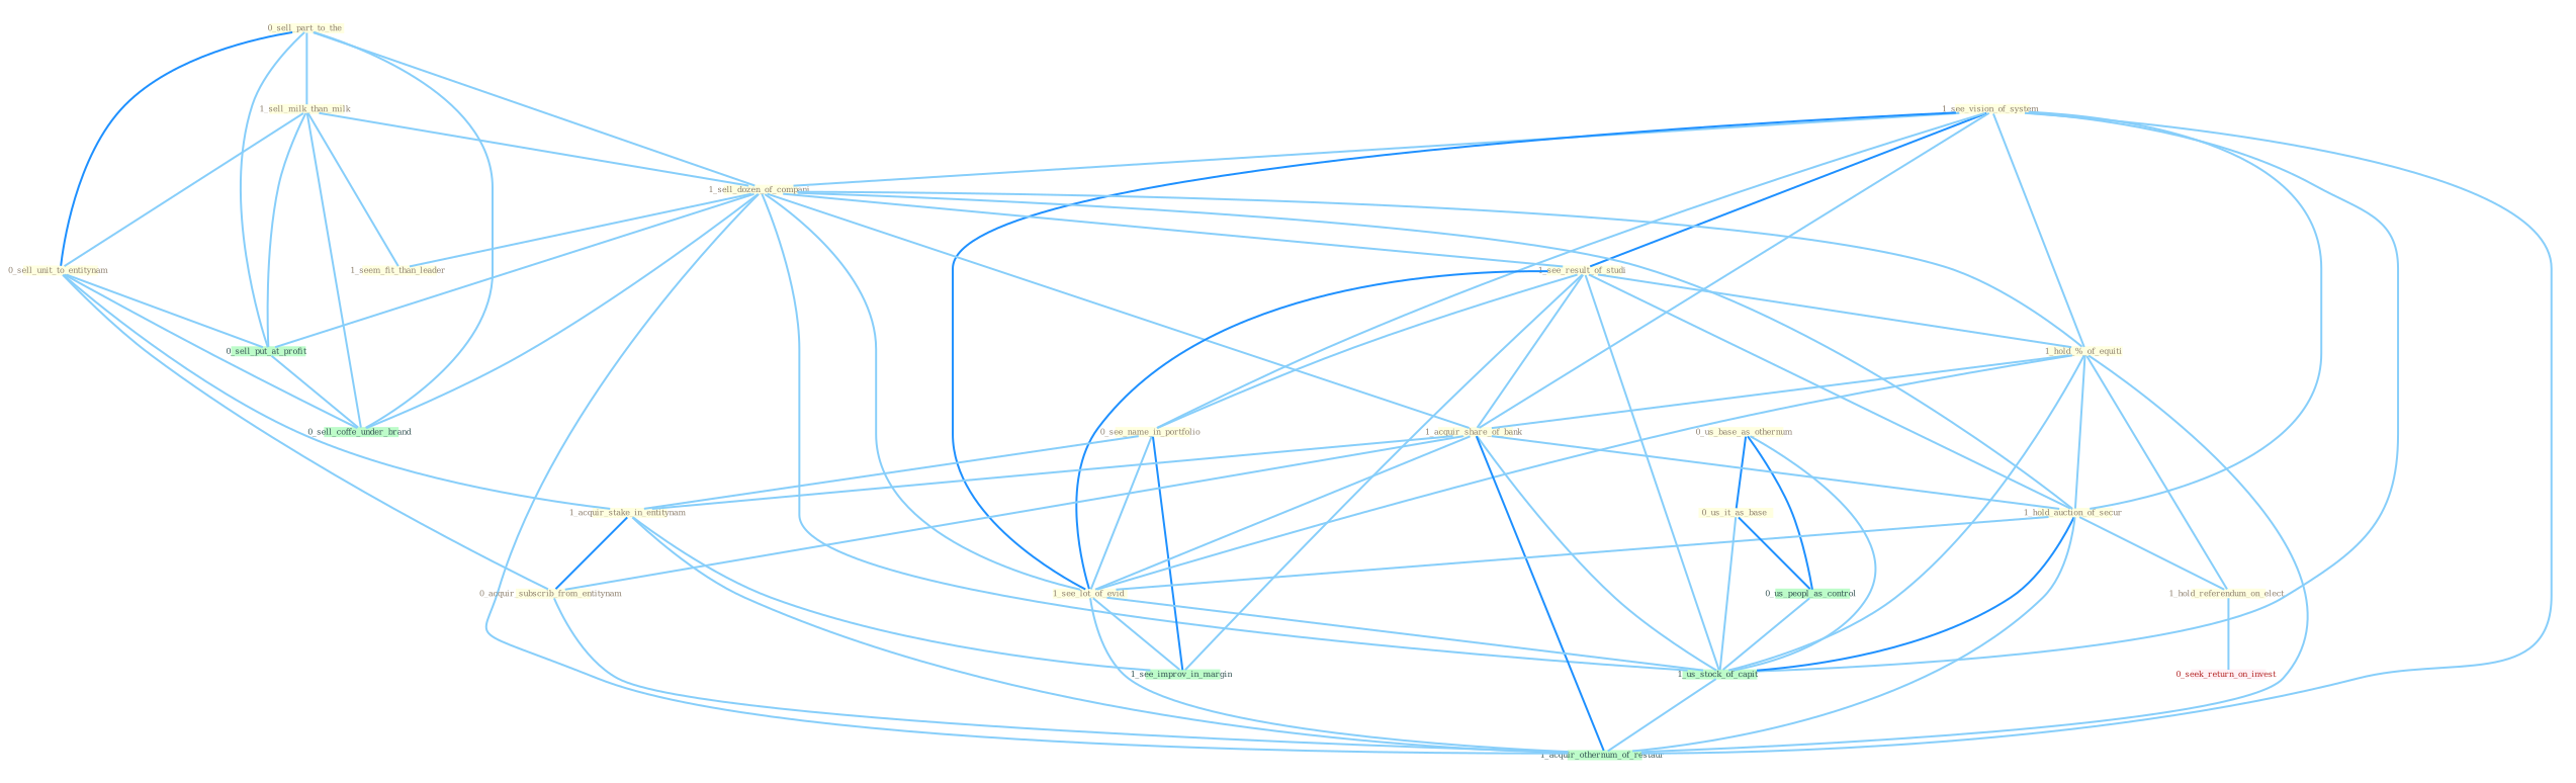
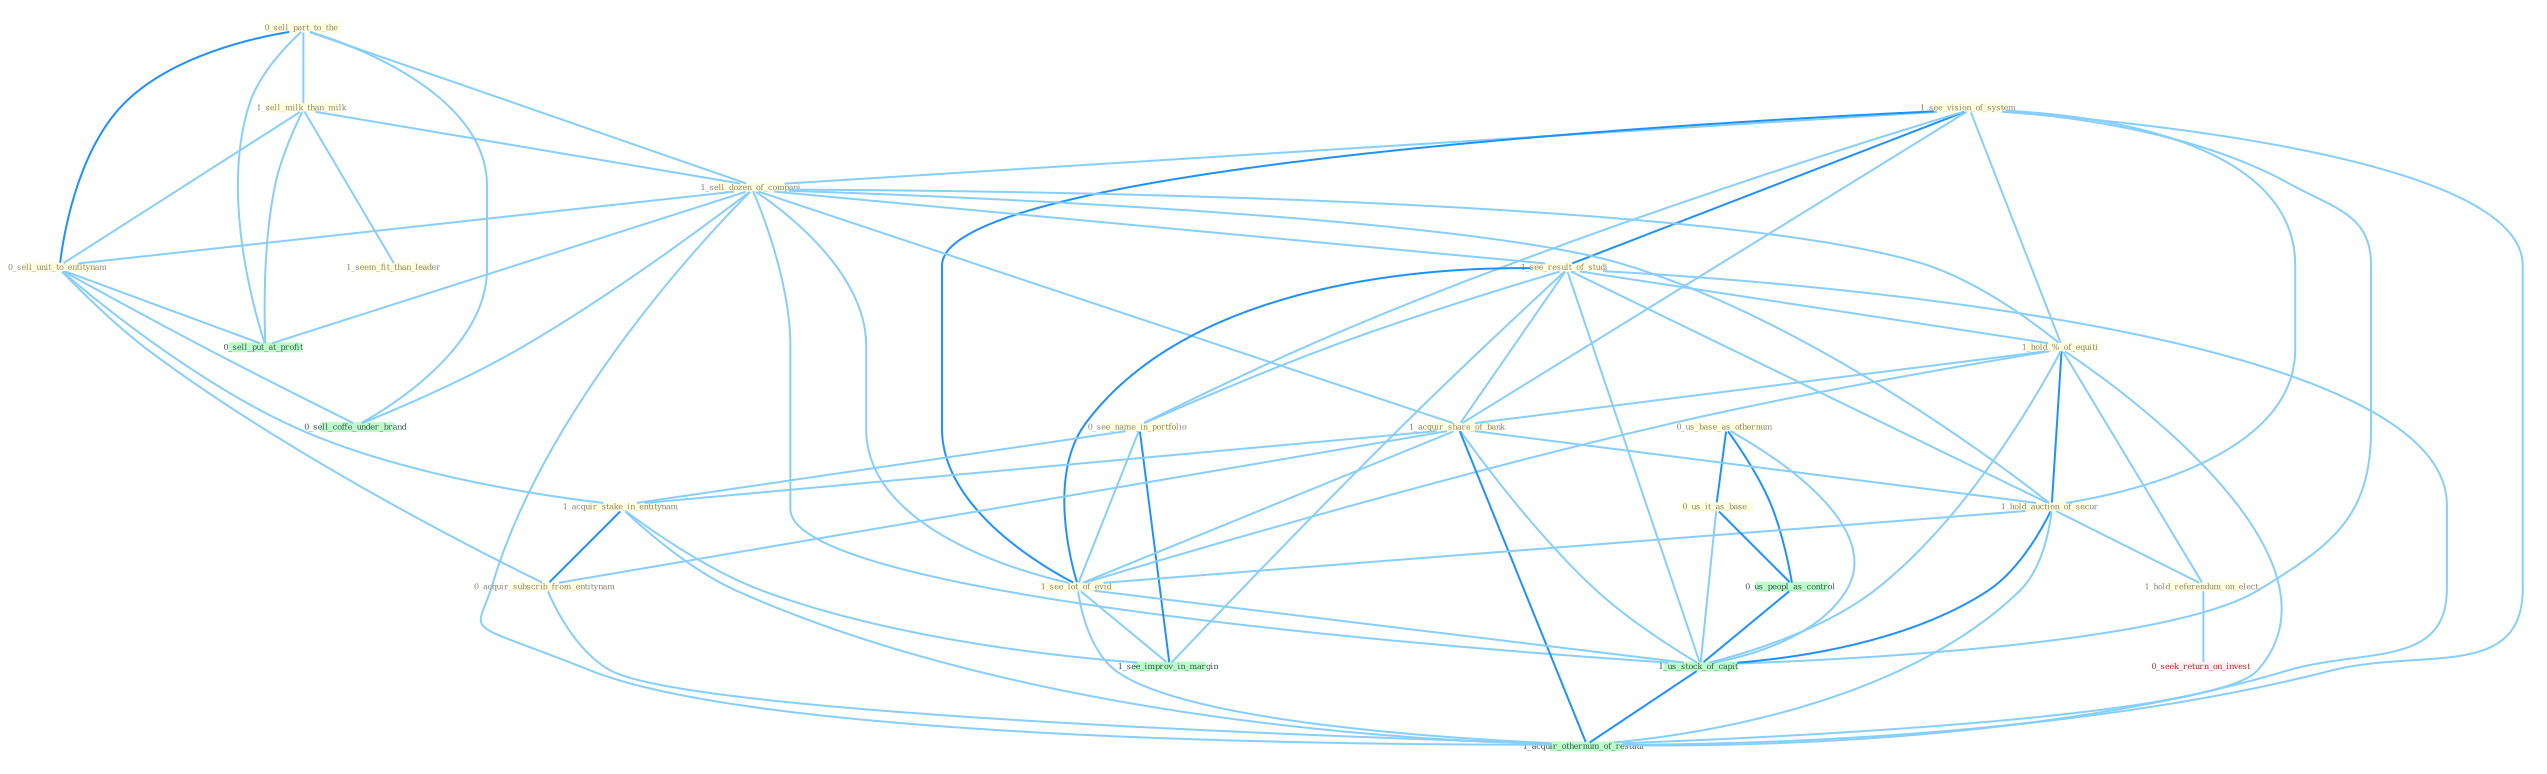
  graph {
    node [color="#ffffe0" fixedsize=true fontcolor="#8b7d6b" fontsize=4 shape=polygon style=filled]
    edge [color="#87cefa" w=1]
    "0_sell_part_to_the " [height=.06 width=.5]
    "0_us_base_as_othernum " [height=.06 width=.5]
    "1_sell_milk_than_milk " [height=.06 width=.5]
    "1_see_vision_of_system " [height=.06 width=.5]
    "1_sell_dozen_of_compani " [height=.06 width=.5]
    "1_see_result_of_studi " [height=.06 width=.5]
    "0_see_name_in_portfolio " [height=.06 width=.5]
    "1_seem_fit_than_leader " [height=.06 width=.5]
    "1_hold_%_of_equiti " [height=.06 width=.5]
    "1_acquir_share_of_bank " [height=.06 width=.5]
    "1_hold_auction_of_secur " [height=.06 width=.5]
    "0_sell_unit_to_entitynam " [height=.06 width=.5]
    "1_hold_referendum_on_elect " [height=.06 width=.5]
    "1_see_lot_of_evid " [height=.06 width=.5]
    "0_us_it_as_base " [height=.06 width=.5]
    "1_acquir_stake_in_entitynam " [height=.06 width=.5]
    "0_acquir_subscrib_from_entitynam " [height=.06 width=.5]
    "0_seek_return_on_invest " [color="#fff0f5" fontcolor="#b22222" height=.06 width=.5]
    "0_sell_put_at_profit " [color="#BDFCC9" fontcolor="#2f4f4f" height=.06 width=.5]
    "0_sell_coffe_under_brand " [color="#BDFCC9" fontcolor="#2f4f4f" height=.06 width=.5]
    "0_us_peopl_as_control " [color="#BDFCC9" fontcolor="#2f4f4f" height=.06 width=.5]
    "1_us_stock_of_capit " [color="#BDFCC9" fontcolor="#2f4f4f" height=.06 width=.5]
    "1_acquir_othernum_of_restaur " [color="#BDFCC9" fontcolor="#2f4f4f" height=.06 width=.5]
    "1_see_improv_in_margin " [color="#BDFCC9" fontcolor="#2f4f4f" height=.06 width=.5]
    subgraph sub_1 {
      "0_sell_part_to_the "
      "0_us_base_as_othernum "
      "1_sell_milk_than_milk "
      "1_see_vision_of_system "
      "1_sell_dozen_of_compani "
      "1_see_result_of_studi "
      "0_see_name_in_portfolio "
      "1_seem_fit_than_leader "
      "1_hold_%_of_equiti "
      "1_acquir_share_of_bank "
      "1_hold_auction_of_secur "
      "0_sell_unit_to_entitynam "
      "1_hold_referendum_on_elect "
      "1_see_lot_of_evid "
      "0_us_it_as_base "
      "1_acquir_stake_in_entitynam "
      "0_acquir_subscrib_from_entitynam "
    }
    subgraph sub_2 {
      "0_seek_return_on_invest "
    }
    "0_sell_part_to_the " -- "1_sell_milk_than_milk "
    "0_sell_part_to_the " -- "1_sell_dozen_of_compani "
    "0_sell_part_to_the " -- "0_sell_unit_to_entitynam " [color="#1e90ff" w=2]
    "0_sell_part_to_the " -- "0_sell_put_at_profit "
    "0_sell_part_to_the " -- "0_sell_coffe_under_brand "
    "0_us_base_as_othernum " -- "0_us_it_as_base " [color="#1e90ff" w=2]
    "0_us_base_as_othernum " -- "0_us_peopl_as_control " [color="#1e90ff" w=2]
    "0_us_base_as_othernum " -- "1_us_stock_of_capit "
    "1_sell_milk_than_milk " -- "1_sell_dozen_of_compani "
    "1_sell_milk_than_milk " -- "1_seem_fit_than_leader "
    "1_sell_milk_than_milk " -- "0_sell_unit_to_entitynam "
    "1_sell_milk_than_milk " -- "0_sell_put_at_profit "
-   "1_sell_milk_than_milk " -- "0_sell_coffe_under_brand "
    "1_see_vision_of_system " -- "1_sell_dozen_of_compani "
    "1_see_vision_of_system " -- "1_see_result_of_studi " [color="#1e90ff" w=2]
    "1_see_vision_of_system " -- "0_see_name_in_portfolio "
    "1_see_vision_of_system " -- "1_hold_%_of_equiti "
    "1_see_vision_of_system " -- "1_acquir_share_of_bank "
    "1_see_vision_of_system " -- "1_hold_auction_of_secur "
    "1_see_vision_of_system " -- "1_see_lot_of_evid " [color="#1e90ff" w=2]
    "1_see_vision_of_system " -- "1_us_stock_of_capit "
    "1_see_vision_of_system " -- "1_acquir_othernum_of_restaur "
    "1_sell_dozen_of_compani " -- "1_see_result_of_studi "
    "1_sell_dozen_of_compani " -- "1_hold_%_of_equiti "
    "1_sell_dozen_of_compani " -- "1_acquir_share_of_bank "
    "1_sell_dozen_of_compani " -- "1_hold_auction_of_secur "
-   "1_sell_dozen_of_compani " -- "1_seem_fit_than_leader "
+   "1_sell_dozen_of_compani " -- "0_sell_unit_to_entitynam "
    "1_sell_dozen_of_compani " -- "1_see_lot_of_evid "
    "1_sell_dozen_of_compani " -- "0_sell_put_at_profit "
    "1_sell_dozen_of_compani " -- "0_sell_coffe_under_brand "
    "1_sell_dozen_of_compani " -- "1_us_stock_of_capit "
    "1_sell_dozen_of_compani " -- "1_acquir_othernum_of_restaur "
    "1_see_result_of_studi " -- "0_see_name_in_portfolio "
    "1_see_result_of_studi " -- "1_hold_%_of_equiti "
    "1_see_result_of_studi " -- "1_acquir_share_of_bank "
    "1_see_result_of_studi " -- "1_hold_auction_of_secur "
    "1_see_result_of_studi " -- "1_see_lot_of_evid " [color="#1e90ff" w=2]
    "1_see_result_of_studi " -- "1_us_stock_of_capit "
+   "1_see_result_of_studi " -- "1_acquir_othernum_of_restaur "
    "1_see_result_of_studi " -- "1_see_improv_in_margin "
    "0_see_name_in_portfolio " -- "1_see_lot_of_evid "
    "0_see_name_in_portfolio " -- "1_acquir_stake_in_entitynam "
    "0_see_name_in_portfolio " -- "1_see_improv_in_margin " [color="#1e90ff" w=2]
    "1_hold_%_of_equiti " -- "1_acquir_share_of_bank "
-   "1_hold_%_of_equiti " -- "1_hold_auction_of_secur " [w=2]
+   "1_hold_%_of_equiti " -- "1_hold_auction_of_secur " [color="#1e90ff" w=2]
    "1_hold_%_of_equiti " -- "1_hold_referendum_on_elect "
    "1_hold_%_of_equiti " -- "1_see_lot_of_evid "
    "1_hold_%_of_equiti " -- "1_us_stock_of_capit "
    "1_hold_%_of_equiti " -- "1_acquir_othernum_of_restaur "
    "1_acquir_share_of_bank " -- "1_hold_auction_of_secur "
    "1_acquir_share_of_bank " -- "1_see_lot_of_evid "
    "1_acquir_share_of_bank " -- "1_acquir_stake_in_entitynam "
    "1_acquir_share_of_bank " -- "0_acquir_subscrib_from_entitynam "
    "1_acquir_share_of_bank " -- "1_us_stock_of_capit "
    "1_acquir_share_of_bank " -- "1_acquir_othernum_of_restaur " [color="#1e90ff" w=2]
    "1_hold_auction_of_secur " -- "1_hold_referendum_on_elect "
    "1_hold_auction_of_secur " -- "1_see_lot_of_evid "
    "1_hold_auction_of_secur " -- "1_us_stock_of_capit " [color="#1e90ff"]
    "1_hold_auction_of_secur " -- "1_acquir_othernum_of_restaur "
    "0_sell_unit_to_entitynam " -- "1_acquir_stake_in_entitynam "
    "0_sell_unit_to_entitynam " -- "0_acquir_subscrib_from_entitynam "
    "0_sell_unit_to_entitynam " -- "0_sell_put_at_profit "
    "0_sell_unit_to_entitynam " -- "0_sell_coffe_under_brand "
    "1_hold_referendum_on_elect " -- "0_seek_return_on_invest "
    "1_see_lot_of_evid " -- "1_us_stock_of_capit "
    "1_see_lot_of_evid " -- "1_acquir_othernum_of_restaur "
    "1_see_lot_of_evid " -- "1_see_improv_in_margin "
    "0_us_it_as_base " -- "0_us_peopl_as_control " [color="#1e90ff" w=2]
    "0_us_it_as_base " -- "1_us_stock_of_capit "
    "1_acquir_stake_in_entitynam " -- "0_acquir_subscrib_from_entitynam " [color="#1e90ff" w=2]
    "1_acquir_stake_in_entitynam " -- "1_acquir_othernum_of_restaur "
    "1_acquir_stake_in_entitynam " -- "1_see_improv_in_margin "
    "0_acquir_subscrib_from_entitynam " -- "1_acquir_othernum_of_restaur "
-   "0_sell_put_at_profit " -- "0_sell_coffe_under_brand "
-   "0_us_peopl_as_control " -- "1_us_stock_of_capit "
-   "1_us_stock_of_capit " -- "1_acquir_othernum_of_restaur "
+   "0_us_peopl_as_control " -- "1_us_stock_of_capit " [color="#1e90ff"]
+   "1_us_stock_of_capit " -- "1_acquir_othernum_of_restaur " [color="#1e90ff"]
  }
